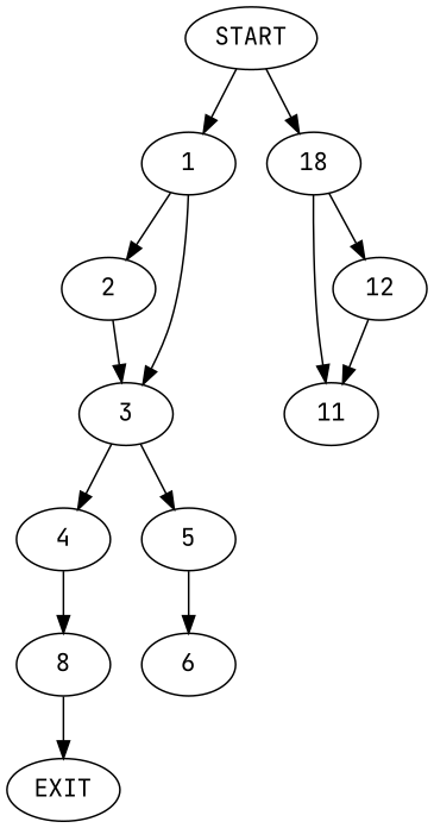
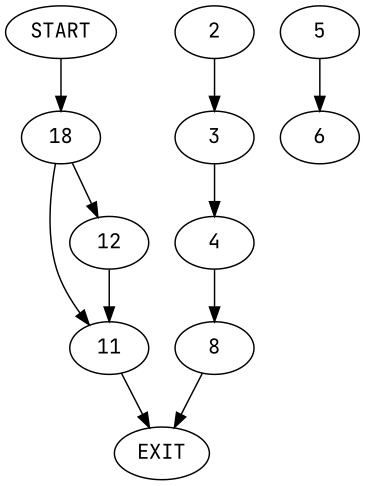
  digraph {
    fontname="JetBrains Mono"
    node [fontname="JetBrains Mono"]
    edge [fontname="JetBrains Mono"]
    n1 [label=START]
-   1
    n3 [label=18]
    2
    3
    11
    12
    n8 [label=EXIT]
    4
    5
    8
    6
-   n1 -> 1
    n1 -> n3
-   1 -> 2
-   1 -> 3
    n3 -> 11
    n3 -> 12
    2 -> 3
    3 -> 4
-   3 -> 5
+   11 -> n8
    12 -> 11
    4 -> 8
    5 -> 6
    8 -> n8
  }
